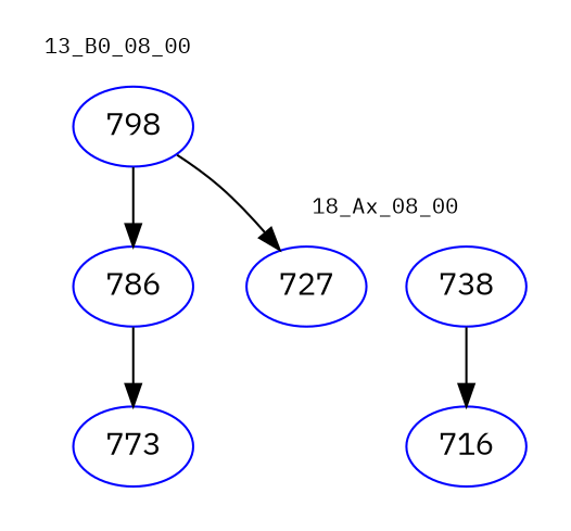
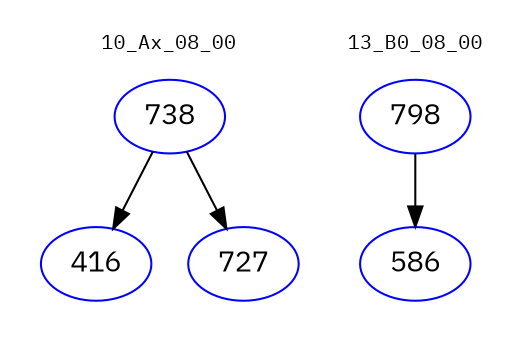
  digraph {
    fontname="IBM Plex Mono"
    node [color=blue fontname="IBM Plex Mono"]
    edge [color=black fontname="IBM Plex Mono"]
    n1 [label=738]
-   n2 [label=716]
+   n2 [label=416]
    n3 [label=727]
-   n4 [label=786]
-   n5 [label=773]
+   n4 [label=586]
    n6 [label=798]
    subgraph cluster_1 {
      color=white
      fontsize=10
-     label="18_Ax_08_00"
+     label="10_Ax_08_00"
      n1
      n2
      n3
    }
    subgraph cluster_2 {
      color=white
      fontsize=10
      label="13_B0_08_00"
      n4
-     n5
      n6
    }
    n1 -> n2
-   n6 -> n3
-   n4 -> n5
+   n1 -> n3
    n6 -> n4
  }
